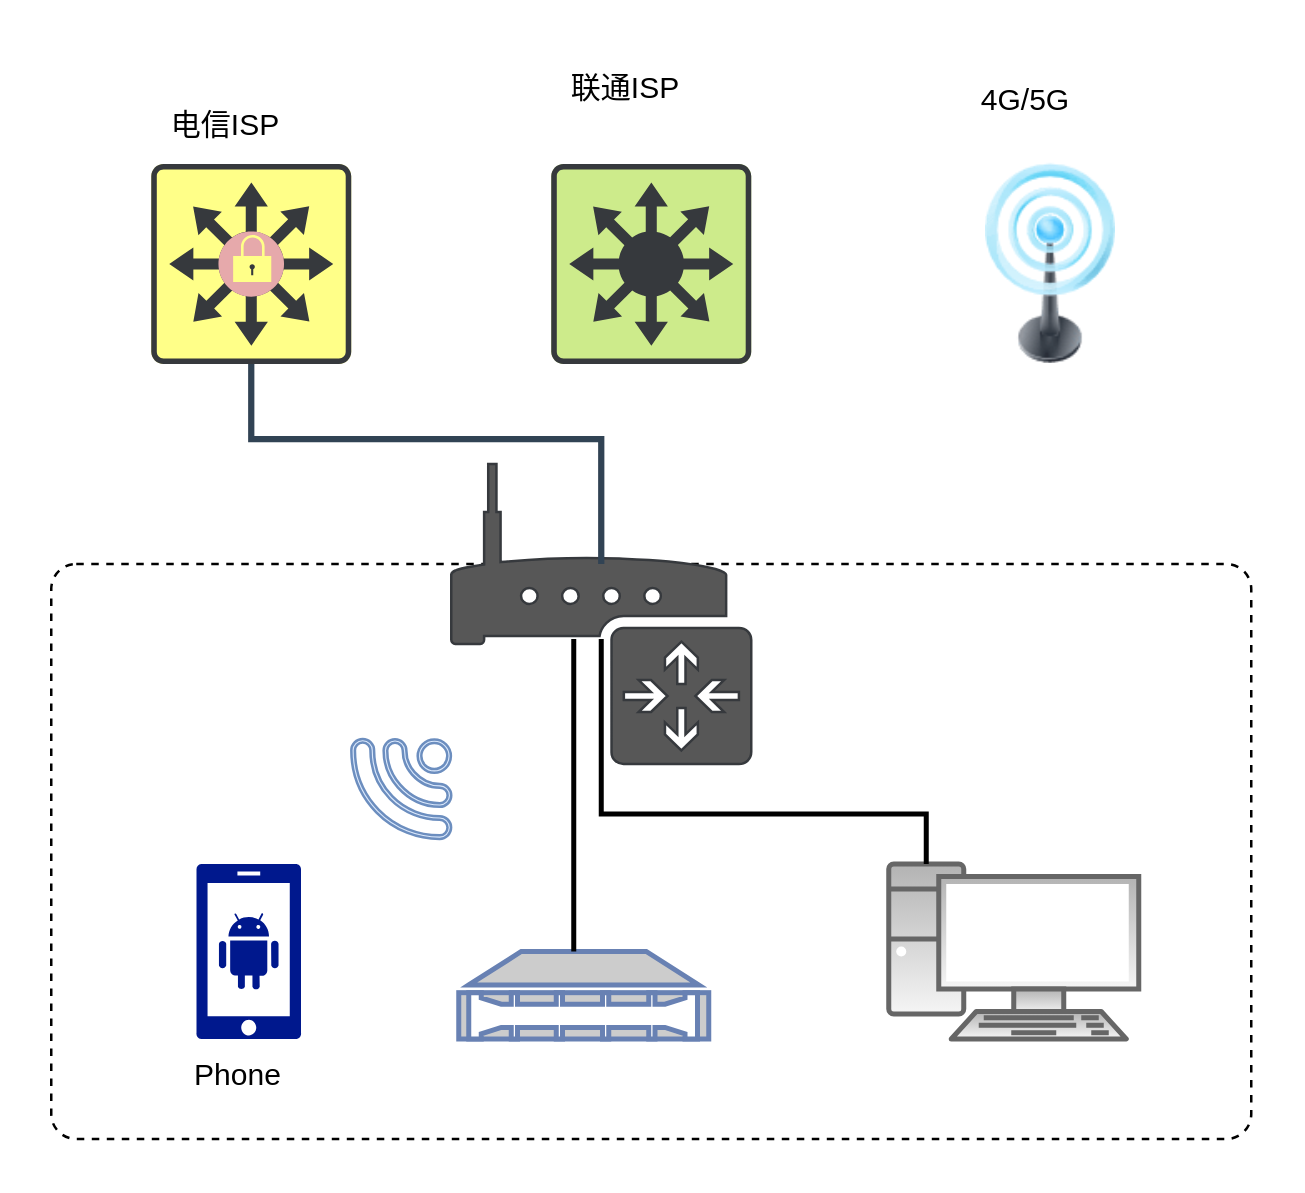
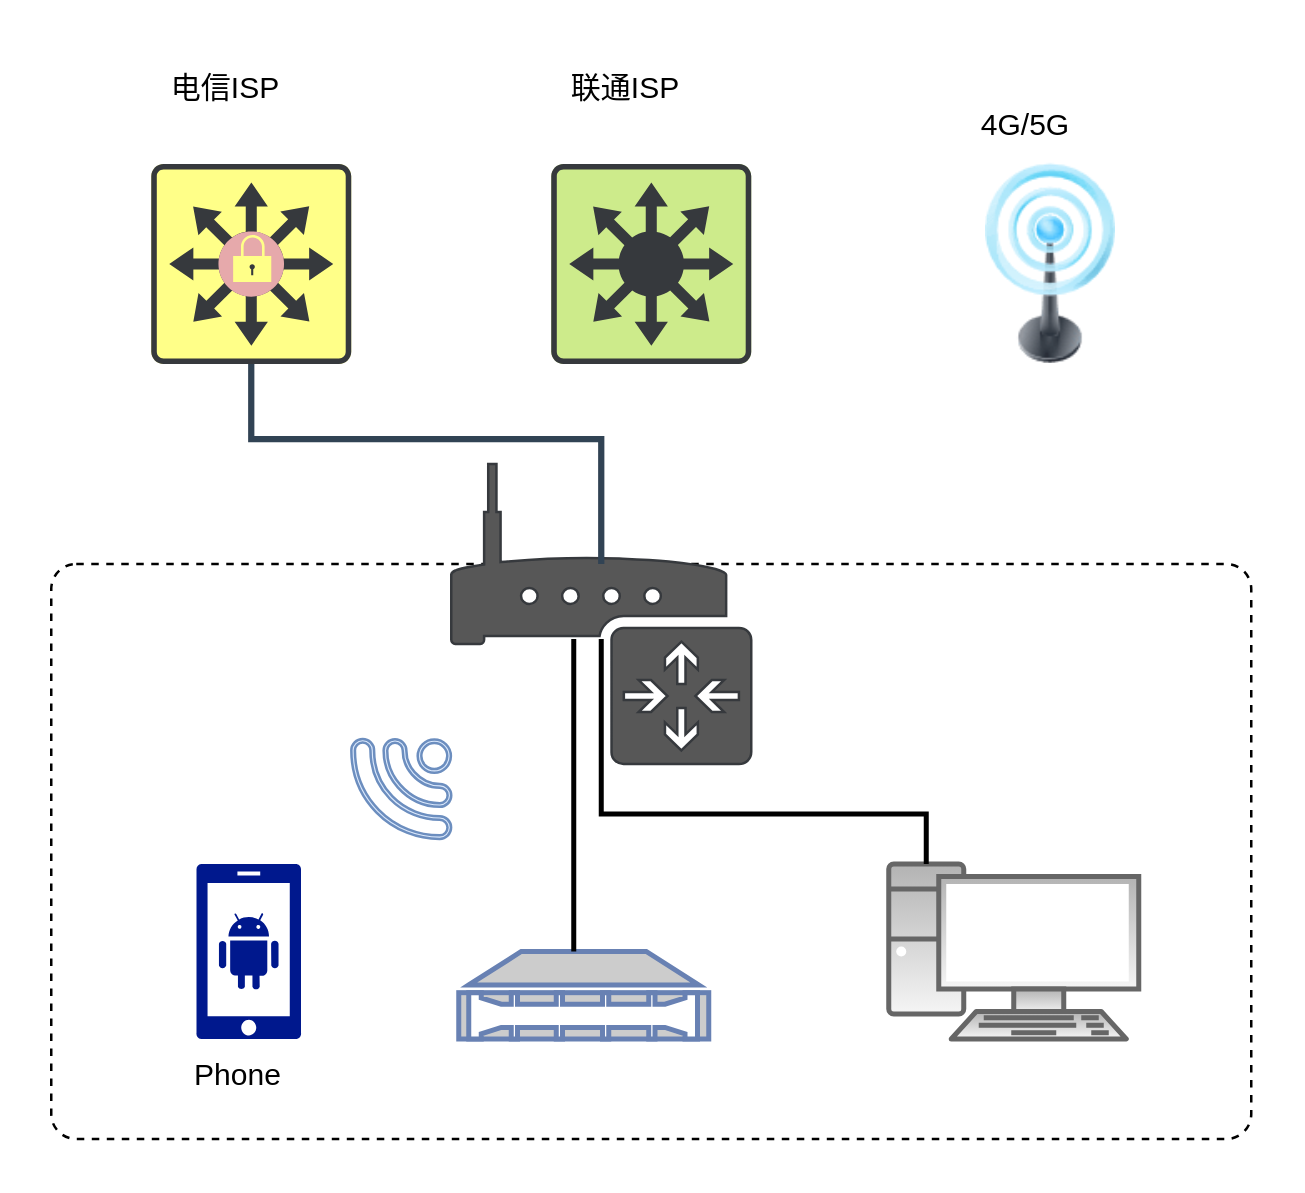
  <mxCell id="0" />
  <mxCell id="1" parent="0" />
  <mxCell id="2" value="" style="rounded=1;whiteSpace=wrap;html=1;fillColor=none;absoluteArcSize=1;dashed=1;" parent="1" vertex="1"><mxGeometry x="20" y="225" width="480" height="230" as="geometry" /></mxCell>
  <mxCell id="3" value="" style="sketch=0;pointerEvents=1;shadow=0;dashed=0;html=1;strokeColor=#36393d;fillColor=#575757;labelPosition=center;verticalLabelPosition=bottom;verticalAlign=top;outlineConnect=0;align=center;shape=mxgraph.office.devices.router;" parent="1" vertex="1"><mxGeometry x="180" y="185" width="120" height="120" as="geometry" /></mxCell>
  <mxCell id="4" value="" style="sketch=0;points=[[0.015,0.015,0],[0.985,0.015,0],[0.985,0.985,0],[0.015,0.985,0],[0.25,0,0],[0.5,0,0],[0.75,0,0],[1,0.25,0],[1,0.5,0],[1,0.75,0],[0.75,1,0],[0.5,1,0],[0.25,1,0],[0,0.75,0],[0,0.5,0],[0,0.25,0]];verticalLabelPosition=bottom;html=1;verticalAlign=top;aspect=fixed;align=center;pointerEvents=1;shape=mxgraph.cisco19.rect;prIcon=l3_switch;fillColor=#cdeb8b;strokeColor=#36393d;" parent="1" vertex="1"><mxGeometry x="220" y="65" width="80" height="80" as="geometry" /></mxCell>
  <mxCell id="5" style="edgeStyle=orthogonalEdgeStyle;rounded=0;orthogonalLoop=1;jettySize=auto;html=1;exitX=0.5;exitY=1;exitDx=0;exitDy=0;exitPerimeter=0;strokeWidth=2.5;endArrow=none;endFill=0;fillColor=#647687;strokeColor=#314354;" parent="1" source="6" target="2" edge="1"><mxGeometry relative="1" as="geometry"><Array as="points"><mxPoint x="100" y="175" /><mxPoint x="240" y="175" /></Array></mxGeometry></mxCell>
  <mxCell id="6" value="" style="sketch=0;points=[[0.015,0.015,0],[0.985,0.015,0],[0.985,0.985,0],[0.015,0.985,0],[0.25,0,0],[0.5,0,0],[0.75,0,0],[1,0.25,0],[1,0.5,0],[1,0.75,0],[0.75,1,0],[0.5,1,0],[0.25,1,0],[0,0.75,0],[0,0.5,0],[0,0.25,0]];verticalLabelPosition=bottom;html=1;verticalAlign=top;aspect=fixed;align=center;pointerEvents=1;shape=mxgraph.cisco19.rect;prIcon=secure_catalyst_switch_color;fillColor=#ffff88;strokeColor=#36393d;" parent="1" vertex="1"><mxGeometry x="60" y="65" width="80" height="80" as="geometry" /></mxCell>
  <mxCell id="7" value="" style="image;html=1;image=img/lib/clip_art/telecommunication/Signal_tower_on_128x128.png;imageBackground=none;" parent="1" vertex="1"><mxGeometry x="380" y="65" width="80" height="80" as="geometry" /></mxCell>
  <mxCell id="8" value="" style="sketch=0;aspect=fixed;pointerEvents=1;shadow=0;dashed=0;html=1;strokeColor=none;labelPosition=center;verticalLabelPosition=bottom;verticalAlign=top;align=center;fillColor=#00188D;shape=mxgraph.mscae.enterprise.android_phone" parent="1" vertex="1"><mxGeometry x="78" y="345" width="42" height="70" as="geometry" /></mxCell>
  <mxCell id="9" value="" style="verticalAlign=top;verticalLabelPosition=bottom;labelPosition=center;align=center;html=1;outlineConnect=0;fillColor=#f5f5f5;strokeColor=#666666;gradientDirection=north;strokeWidth=2;shape=mxgraph.networks.pc;gradientColor=#b3b3b3;" parent="1" vertex="1"><mxGeometry x="355" y="345" width="100" height="70" as="geometry" /></mxCell>
  <mxCell id="10" value="" style="fontColor=#0066CC;verticalAlign=top;verticalLabelPosition=bottom;labelPosition=center;align=center;html=1;outlineConnect=0;fillColor=#CCCCCC;strokeColor=#6881B3;gradientColor=none;gradientDirection=north;strokeWidth=2;shape=mxgraph.networks.nas_filer;" parent="1" vertex="1"><mxGeometry x="183" y="380" width="100" height="35" as="geometry" /></mxCell>
- <mxCell id="11" value="电信ISP" style="text;html=1;strokeColor=none;fillColor=none;align=center;verticalAlign=middle;whiteSpace=wrap;rounded=0;dashed=1;" parent="1" vertex="1"><mxGeometry x="60" y="35" width="60" height="30" as="geometry" /></mxCell>
+ <mxCell id="11" value="电信ISP" style="text;html=1;strokeColor=none;fillColor=none;align=center;verticalAlign=middle;whiteSpace=wrap;rounded=0;dashed=1;" parent="1" vertex="1"><mxGeometry x="60" y="20" width="60" height="30" as="geometry" /></mxCell>
  <mxCell id="12" value="联通ISP" style="text;html=1;strokeColor=none;fillColor=none;align=center;verticalAlign=middle;whiteSpace=wrap;rounded=0;dashed=1;" parent="1" vertex="1"><mxGeometry x="220" y="20" width="60" height="30" as="geometry" /></mxCell>
- <mxCell id="13" value="4G/5G" style="text;html=1;strokeColor=none;fillColor=none;align=center;verticalAlign=middle;whiteSpace=wrap;rounded=0;dashed=1;" parent="1" vertex="1"><mxGeometry x="380" y="25" width="60" height="30" as="geometry" /></mxCell>
+ <mxCell id="13" value="4G/5G" style="text;html=1;strokeColor=none;fillColor=none;align=center;verticalAlign=middle;whiteSpace=wrap;rounded=0;dashed=1;" parent="1" vertex="1"><mxGeometry x="380" y="35" width="60" height="30" as="geometry" /></mxCell>
  <mxCell id="14" value="Phone" style="text;html=1;strokeColor=none;fillColor=none;align=center;verticalAlign=middle;whiteSpace=wrap;rounded=0;dashed=1;" parent="1" vertex="1"><mxGeometry x="60" y="415" width="70" height="30" as="geometry" /></mxCell>
  <mxCell id="15" value="" style="sketch=0;pointerEvents=1;shadow=0;dashed=0;html=1;strokeColor=#6c8ebf;fillColor=#dae8fc;aspect=fixed;labelPosition=center;verticalLabelPosition=bottom;verticalAlign=top;align=center;outlineConnect=0;shape=mxgraph.vvd.wi_fi;rotation=-180;" parent="1" vertex="1"><mxGeometry x="140" y="295" width="40" height="40" as="geometry" /></mxCell>
  <mxCell id="16" value="" style="endArrow=none;html=1;rounded=0;strokeWidth=2;" parent="1" edge="1"><mxGeometry width="50" height="50" relative="1" as="geometry"><mxPoint x="229" y="380" as="sourcePoint" /><mxPoint x="229" y="255" as="targetPoint" /></mxGeometry></mxCell>
  <mxCell id="17" value="" style="endArrow=none;html=1;rounded=0;strokeWidth=2;edgeStyle=orthogonalEdgeStyle;" parent="1" target="9" edge="1"><mxGeometry width="50" height="50" relative="1" as="geometry"><mxPoint x="240" y="255" as="sourcePoint" /><mxPoint x="410" y="425" as="targetPoint" /><Array as="points"><mxPoint x="240" y="325" /><mxPoint x="370" y="325" /></Array></mxGeometry></mxCell>
